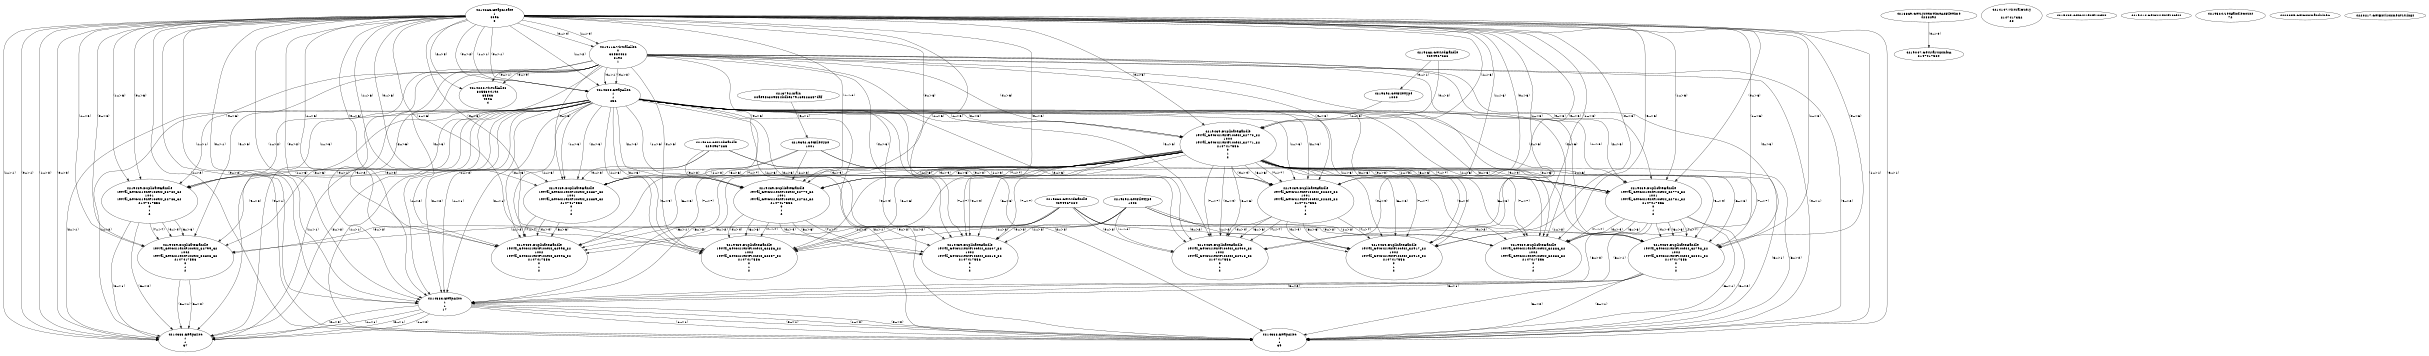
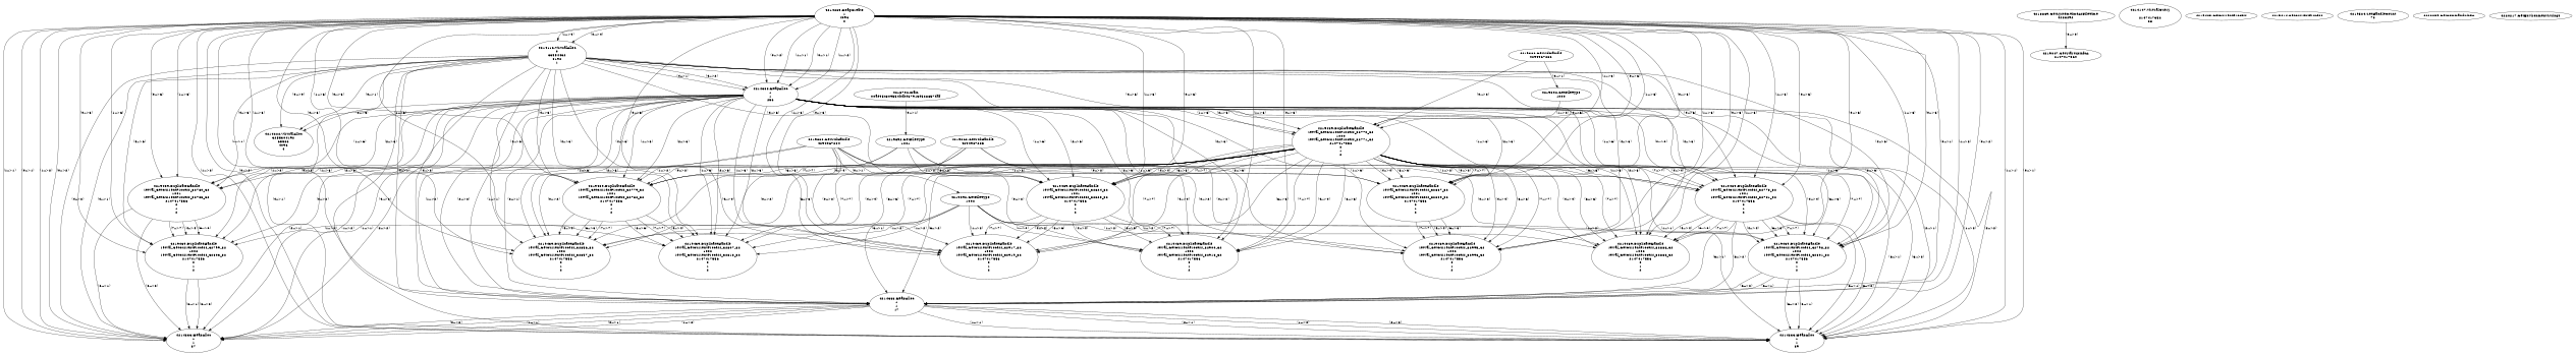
  digraph {
    n1 [label="4213792.main\n00ae95c809554bdbe37913e528857daf"]
    n2 [label="4219392.GetFileType\n1001"]
    n3 [label="4214265.HeapCreate\n1\n4096\n0"]
    n4 [label="4214116.VirtualAlloc\n0\n33554432\n8192\n1"]
    n5 [label="4214222.VirtualAlloc\n3255304192\n65536\n4096\n4"]
    n6 [label="4214333.HeapAlloc\n1\n1\n256"]
    n7 [label="4219439.DuplicateHandle\nretval_GetCurrentProcess_32770_32\n1000\nretval_GetCurrentProcess_32771_32\n2147417556\n0\n1\n2"]
    n8 [label="4219439.DuplicateHandle\nretval_GetCurrentProcess_32778_32\n1001\nretval_GetCurrentProcess_32781_32\n2147417556\n0\n1\n2"]
    n9 [label="4219439.DuplicateHandle\nretval_GetCurrentProcess_32798_32\n1002\nretval_GetCurrentProcess_32801_32\n2147417556\n0\n1\n2"]
    n10 [label="4214333.HeapAlloc\n1\n1\n17"]
    n11 [label="4214333.HeapAlloc\n1\n1\n39"]
    n12 [label="4219439.DuplicateHandle\nretval_GetCurrentProcess_32779_32\n1001\nretval_GetCurrentProcess_32782_32\n2147417556\n0\n1\n2"]
    n13 [label="4219439.DuplicateHandle\nretval_GetCurrentProcess_32856_32\n1002\nretval_GetCurrentProcess_32857_32\n2147417556\n0\n1\n2"]
    n14 [label="4219439.DuplicateHandle\nretval_GetCurrentProcess_32780_32\n1001\nretval_GetCurrentProcess_32783_32\n2147417556\n0\n1\n2"]
    n15 [label="4219439.DuplicateHandle\nretval_GetCurrentProcess_32799_32\n1002\nretval_GetCurrentProcess_32803_32\n2147417556\n0\n1\n2"]
    n16 [label="4214333.HeapAlloc\n1\n1\n37"]
    n17 [label="4219439.DuplicateHandle\nretval_GetCurrentProcess_32807_32\n1002\nretval_GetCurrentProcess_32813_32\n2147417556\n0\n1\n2"]
    n18 [label="4219439.DuplicateHandle\nretval_GetCurrentProcess_32886_32\n1002\nretval_GetCurrentProcess_32888_32\n2147417556\n0\n1\n2"]
    n19 [label="4219439.DuplicateHandle\nretval_GetCurrentProcess_32824_32\n1001\nretval_GetCurrentProcess_32825_32\n2147417556\n0\n1\n2"]
    n20 [label="4219439.DuplicateHandle\nretval_GetCurrentProcess_32917_32\n1002\nretval_GetCurrentProcess_32919_32\n2147417556\n0\n1\n2"]
    n21 [label="4219439.DuplicateHandle\nretval_GetCurrentProcess_32900_32\n1002\nretval_GetCurrentProcess_32918_32\n2147417556\n0\n1\n2"]
    n22 [label="4219439.DuplicateHandle\nretval_GetCurrentProcess_32887_32\n1001\nretval_GetCurrentProcess_32889_32\n2147417556\n0\n1\n2"]
    n23 [label="4219439.DuplicateHandle\nretval_GetCurrentProcess_32995_32\n1002\nretval_GetCurrentProcess_32996_32\n2147417556\n0\n1\n2"]
    n24 [label="4218869.GetSystemTimeAsFileTime\n4288292"]
    n25 [label="4219047.GetStartupInfoA\n2147417564"]
    n26 [label="4214147.VirtualQuery\n\n2147417352\n28"]
    n27 [label="4219368.GetStdHandle\n4294967286"]
    n28 [label="4219392.GetFileType\n1000"]
    n29 [label="4219405.GetCurrentProcess\n"]
    n30 [label="4219414.GetCurrentProcess\n"]
    n31 [label="4219368.GetStdHandle\n4294967285"]
    n32 [label="4219368.GetStdHandle\n4294967284"]
    n33 [label="4219392.GetFileType\n1002"]
    n34 [label="4219524.SetHandleCount\n72"]
    n35 [label="4220059.GetCommandLineA\n"]
    n36 [label="4220217.GetEnvironmentStrings\n"]
    n1 -> n2 [label="(0-->1)"]
    n2 -> n8 [label="(1-->2)"]
    n2 -> n12 [label="(1-->2)"]
    n2 -> n14 [label="(1-->2)"]
    n2 -> n19 [label="(1-->2)"]
    n2 -> n22 [label="(1-->2)"]
    n3 -> n4 [label="(1-->4)"]
    n3 -> n4 [label="(0-->4)"]
-   n3 -> n5 [label="(2-->3)"]
+   n6 -> n5 [label="(2-->3)"]
    n3 -> n6 [label="(1-->1)"]
    n3 -> n6 [label="(0-->1)"]
    n3 -> n6 [label="(1-->2)"]
    n3 -> n6 [label="(0-->2)"]
    n3 -> n7 [label="(1-->6)"]
    n3 -> n7 [label="(0-->6)"]
    n3 -> n8 [label="(1-->6)"]
    n3 -> n8 [label="(0-->6)"]
    n3 -> n9 [label="(1-->6)"]
    n3 -> n9 [label="(0-->6)"]
    n3 -> n10 [label="(1-->1)"]
    n3 -> n10 [label="(0-->1)"]
    n3 -> n10 [label="(1-->2)"]
    n3 -> n10 [label="(0-->2)"]
    n3 -> n11 [label="(1-->1)"]
    n3 -> n11 [label="(0-->1)"]
    n3 -> n11 [label="(1-->2)"]
    n3 -> n11 [label="(0-->2)"]
    n3 -> n12 [label="(1-->6)"]
    n3 -> n12 [label="(0-->6)"]
    n3 -> n13 [label="(1-->6)"]
    n3 -> n13 [label="(0-->6)"]
    n3 -> n14 [label="(1-->6)"]
    n3 -> n14 [label="(0-->6)"]
    n3 -> n15 [label="(1-->6)"]
    n3 -> n15 [label="(0-->6)"]
    n3 -> n16 [label="(1-->1)"]
    n3 -> n16 [label="(0-->1)"]
    n3 -> n16 [label="(1-->2)"]
    n3 -> n16 [label="(0-->2)"]
    n3 -> n17 [label="(1-->6)"]
    n3 -> n17 [label="(0-->6)"]
    n3 -> n18 [label="(1-->6)"]
    n3 -> n18 [label="(0-->6)"]
    n3 -> n19 [label="(1-->6)"]
    n3 -> n19 [label="(0-->6)"]
    n3 -> n20 [label="(1-->6)"]
    n3 -> n20 [label="(0-->6)"]
    n3 -> n21 [label="(1-->6)"]
    n3 -> n21 [label="(0-->6)"]
    n3 -> n22 [label="(1-->6)"]
    n3 -> n22 [label="(0-->6)"]
    n3 -> n23 [label="(1-->6)"]
    n3 -> n23 [label="(0-->6)"]
    n4 -> n5 [label="(0-->1)"]
    n4 -> n5 [label="(0-->0)"]
    n4 -> n6 [label="(4-->1)"]
    n4 -> n6 [label="(4-->2)"]
    n4 -> n7 [label="(4-->6)"]
    n4 -> n8 [label="(4-->6)"]
    n4 -> n9 [label="(4-->6)"]
    n4 -> n10 [label="(4-->1)"]
    n4 -> n10 [label="(4-->2)"]
    n4 -> n11 [label="(4-->1)"]
    n4 -> n11 [label="(4-->2)"]
    n4 -> n12 [label="(4-->6)"]
    n4 -> n13 [label="(4-->6)"]
    n4 -> n14 [label="(4-->6)"]
    n4 -> n15 [label="(4-->6)"]
    n4 -> n16 [label="(4-->1)"]
    n4 -> n16 [label="(4-->2)"]
    n4 -> n17 [label="(4-->6)"]
    n4 -> n18 [label="(4-->6)"]
    n4 -> n19 [label="(4-->6)"]
    n4 -> n20 [label="(4-->6)"]
    n4 -> n21 [label="(4-->6)"]
    n4 -> n22 [label="(4-->6)"]
    n4 -> n23 [label="(4-->6)"]
    n6 -> n7 [label="(1-->6)"]
    n6 -> n7 [label="(2-->6)"]
    n6 -> n8 [label="(1-->6)"]
    n6 -> n8 [label="(2-->6)"]
    n6 -> n9 [label="(1-->6)"]
    n6 -> n9 [label="(2-->6)"]
    n6 -> n10 [label="(1-->1)"]
    n6 -> n10 [label="(2-->1)"]
    n6 -> n10 [label="(1-->2)"]
    n6 -> n10 [label="(2-->2)"]
    n6 -> n11 [label="(1-->1)"]
    n6 -> n11 [label="(2-->1)"]
    n6 -> n11 [label="(1-->2)"]
    n6 -> n11 [label="(2-->2)"]
    n6 -> n12 [label="(1-->6)"]
    n6 -> n12 [label="(2-->6)"]
    n6 -> n13 [label="(1-->6)"]
    n6 -> n13 [label="(2-->6)"]
    n6 -> n14 [label="(1-->6)"]
    n6 -> n14 [label="(2-->6)"]
    n6 -> n15 [label="(1-->6)"]
    n6 -> n15 [label="(2-->6)"]
    n6 -> n16 [label="(1-->1)"]
    n6 -> n16 [label="(2-->1)"]
    n6 -> n16 [label="(1-->2)"]
    n6 -> n16 [label="(2-->2)"]
    n6 -> n17 [label="(1-->6)"]
    n6 -> n17 [label="(2-->6)"]
    n6 -> n18 [label="(1-->6)"]
    n6 -> n18 [label="(2-->6)"]
    n6 -> n19 [label="(1-->6)"]
    n6 -> n19 [label="(2-->6)"]
    n6 -> n20 [label="(1-->6)"]
    n6 -> n20 [label="(2-->6)"]
    n6 -> n21 [label="(1-->6)"]
    n6 -> n21 [label="(2-->6)"]
    n6 -> n22 [label="(1-->6)"]
    n6 -> n22 [label="(2-->6)"]
    n6 -> n23 [label="(1-->6)"]
    n6 -> n23 [label="(2-->6)"]
    n7 -> n8 [label="(4-->4)"]
    n7 -> n8 [label="(6-->6)"]
    n7 -> n8 [label="(7-->7)"]
    n7 -> n9 [label="(4-->4)"]
    n7 -> n9 [label="(6-->6)"]
    n7 -> n9 [label="(7-->7)"]
    n7 -> n10 [label="(6-->1)"]
    n7 -> n10 [label="(6-->2)"]
    n7 -> n11 [label="(6-->1)"]
    n7 -> n11 [label="(6-->2)"]
    n7 -> n12 [label="(4-->4)"]
    n7 -> n12 [label="(6-->6)"]
    n7 -> n12 [label="(7-->7)"]
    n7 -> n13 [label="(4-->4)"]
    n7 -> n13 [label="(6-->6)"]
    n7 -> n13 [label="(7-->7)"]
    n7 -> n17 [label="(4-->4)"]
    n7 -> n17 [label="(6-->6)"]
    n7 -> n17 [label="(7-->7)"]
    n7 -> n18 [label="(4-->4)"]
    n7 -> n18 [label="(6-->6)"]
    n7 -> n18 [label="(7-->7)"]
    n7 -> n19 [label="(4-->4)"]
    n7 -> n19 [label="(6-->6)"]
    n7 -> n19 [label="(7-->7)"]
    n7 -> n20 [label="(4-->4)"]
    n7 -> n20 [label="(6-->6)"]
    n7 -> n20 [label="(7-->7)"]
    n7 -> n21 [label="(4-->4)"]
    n7 -> n21 [label="(6-->6)"]
    n7 -> n21 [label="(7-->7)"]
    n7 -> n22 [label="(4-->4)"]
    n7 -> n22 [label="(6-->6)"]
    n7 -> n22 [label="(7-->7)"]
    n7 -> n23 [label="(4-->4)"]
    n7 -> n23 [label="(6-->6)"]
    n7 -> n23 [label="(7-->7)"]
    n8 -> n9 [label="(4-->4)"]
    n8 -> n9 [label="(6-->6)"]
    n8 -> n9 [label="(7-->7)"]
    n8 -> n10 [label="(6-->1)"]
    n8 -> n10 [label="(6-->2)"]
    n8 -> n11 [label="(6-->1)"]
    n8 -> n11 [label="(6-->2)"]
    n8 -> n18 [label="(4-->4)"]
    n8 -> n18 [label="(6-->6)"]
    n8 -> n18 [label="(7-->7)"]
    n9 -> n10 [label="(6-->1)"]
    n9 -> n10 [label="(6-->2)"]
    n9 -> n11 [label="(6-->1)"]
    n9 -> n11 [label="(6-->2)"]
    n10 -> n11 [label="(1-->1)"]
    n10 -> n11 [label="(2-->1)"]
    n10 -> n11 [label="(1-->2)"]
    n10 -> n11 [label="(2-->2)"]
    n10 -> n16 [label="(1-->1)"]
    n10 -> n16 [label="(2-->1)"]
    n10 -> n16 [label="(1-->2)"]
    n10 -> n16 [label="(2-->2)"]
    n12 -> n13 [label="(4-->4)"]
    n12 -> n13 [label="(6-->6)"]
    n12 -> n13 [label="(7-->7)"]
    n12 -> n17 [label="(4-->4)"]
    n12 -> n17 [label="(6-->6)"]
    n12 -> n17 [label="(7-->7)"]
    n14 -> n15 [label="(4-->4)"]
    n14 -> n15 [label="(6-->6)"]
    n14 -> n15 [label="(7-->7)"]
    n14 -> n16 [label="(6-->1)"]
    n14 -> n16 [label="(6-->2)"]
    n15 -> n16 [label="(6-->1)"]
    n15 -> n16 [label="(6-->2)"]
    n19 -> n20 [label="(4-->4)"]
    n19 -> n20 [label="(6-->6)"]
    n19 -> n20 [label="(7-->7)"]
    n19 -> n21 [label="(4-->4)"]
    n19 -> n21 [label="(6-->6)"]
    n19 -> n21 [label="(7-->7)"]
    n22 -> n23 [label="(4-->4)"]
    n22 -> n23 [label="(6-->6)"]
    n22 -> n23 [label="(7-->7)"]
    n24 -> n25 [label="(0-->0)"]
    n27 -> n7 [label="(0-->2)"]
    n27 -> n28 [label="(0-->1)"]
    n28 -> n7 [label="(1-->2)"]
    n31 -> n8 [label="(0-->2)"]
    n31 -> n12 [label="(0-->2)"]
    n31 -> n14 [label="(0-->2)"]
    n31 -> n19 [label="(0-->2)"]
    n31 -> n22 [label="(0-->2)"]
    n32 -> n9 [label="(0-->2)"]
    n32 -> n13 [label="(0-->2)"]
    n32 -> n15 [label="(0-->2)"]
    n32 -> n17 [label="(0-->2)"]
    n32 -> n18 [label="(0-->2)"]
    n32 -> n20 [label="(0-->2)"]
    n32 -> n21 [label="(0-->2)"]
    n32 -> n23 [label="(0-->2)"]
+   n32 -> n33 [label="(0-->1)"]
    n33 -> n9 [label="(1-->2)"]
    n33 -> n13 [label="(1-->2)"]
    n33 -> n15 [label="(1-->2)"]
    n33 -> n17 [label="(1-->2)"]
    n33 -> n18 [label="(1-->2)"]
    n33 -> n20 [label="(1-->2)"]
    n33 -> n21 [label="(1-->2)"]
    n33 -> n23 [label="(1-->2)"]
  }
